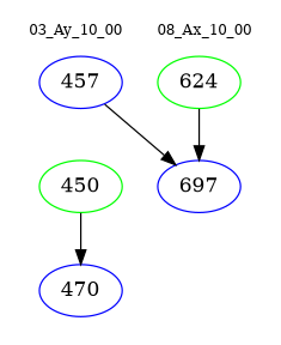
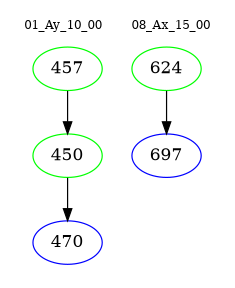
  digraph {
    node [color=green]
    edge [color=black]
-   n1 [color=blue label=457]
+   n1 [label=457]
    n2 [label=450]
    n3 [color=blue label=470]
    n4 [label=624]
    n5 [color=blue label=697]
    subgraph cluster_1 {
      color=white
      fontsize=10
-     label="03_Ay_10_00"
+     label="01_Ay_10_00"
      n1
      n2
      n3
    }
    subgraph cluster_2 {
      color=white
      fontsize=10
-     label="08_Ax_10_00"
+     label="08_Ax_15_00"
      n4
      n5
    }
-   n1 -> n5
+   n1 -> n2
    n2 -> n3
    n4 -> n5
  }
